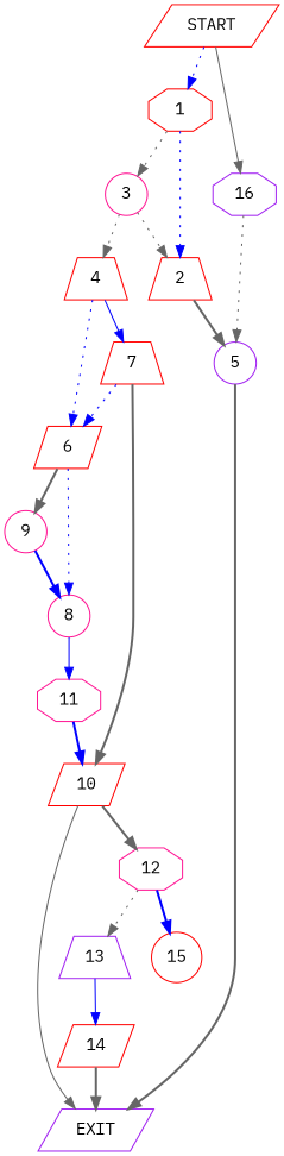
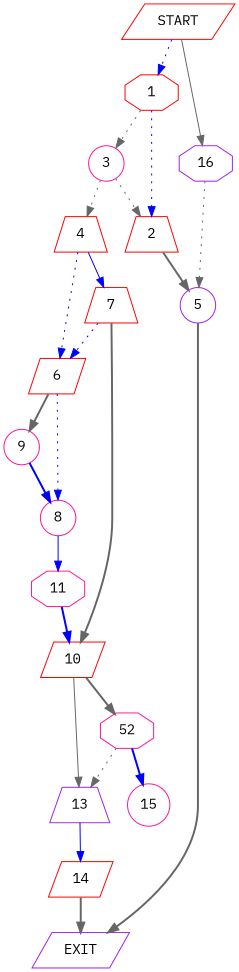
  digraph {
    fontname="IBM Plex Mono"
    node [color=red fontname="IBM Plex Mono" shape=parallelogram]
    edge [color=gray40 fontname="IBM Plex Mono" style=dotted]
    n1 [label=START]
    1 [shape=octagon]
    16 [color=purple shape=octagon]
    2 [shape=trapezium]
    3 [color=deeppink shape=circle]
    5 [color=purple shape=circle]
    n7 [color=purple label=EXIT]
    4 [shape=trapezium]
    6
    7 [shape=trapezium]
    8 [color=deeppink shape=circle]
    9 [color=deeppink shape=circle]
    10
    11 [color=deeppink shape=octagon]
-   12 [color=deeppink shape=octagon]
+   12 [color=deeppink shape=octagon label=52]
    13 [color=purple shape=trapezium]
-   15 [shape=circle]
+   15 [color=deeppink shape=circle]
    14
    n1 -> 1 [color=blue]
    n1 -> 16 [style=solid]
    1 -> 2 [color=blue]
    1 -> 3
    16 -> 5
    2 -> 5 [style=bold]
    3 -> 2
    3 -> 4
    5 -> n7 [style=bold]
    4 -> 6 [color=blue]
    4 -> 7 [color=blue style=solid]
    6 -> 8 [color=blue]
    6 -> 9 [style=bold]
    7 -> 6 [color=blue]
    7 -> 10 [style=bold]
    8 -> 11 [color=blue style=solid]
    9 -> 8 [color=blue style=bold]
    10 -> 12 [style=bold]
-   10 -> n7 [style=solid]
+   10 -> 13 [style=solid]
    11 -> 10 [color=blue style=bold]
    12 -> 13
    12 -> 15 [color=blue style=bold]
    13 -> 14 [color=blue style=solid]
    14 -> n7 [style=bold]
  }
